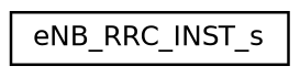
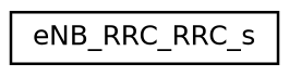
  digraph {
    rankdir=LR
-   n1 [color=black fillcolor=white fontname=Helvetica fontsize=10 height=0.2 label=eNB_RRC_INST_s shape=record style=filled width=0.4]
+   n1 [color=black fillcolor=white fontname=Helvetica fontsize=10 height=0.2 label=eNB_RRC_RRC_s shape=record style=filled width=0.4]
  }
